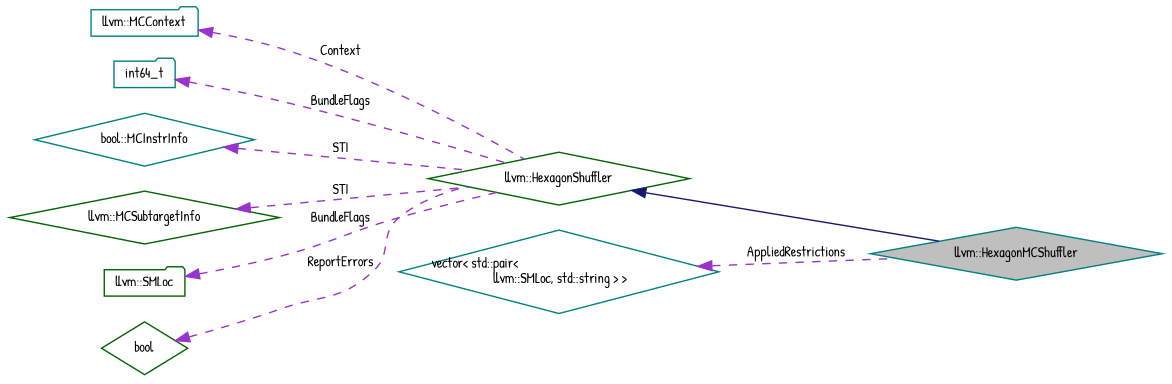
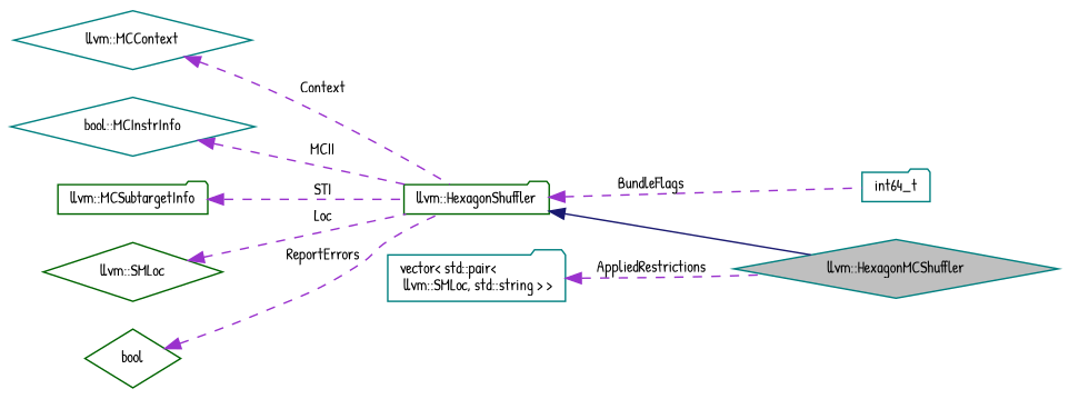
  digraph {
    fontname="Patrick Hand"
    rankdir=LR
    node [color=teal fontname="Patrick Hand" fontsize=10 shape=diamond]
    edge [color=darkorchid3 dir=back fontname="Patrick Hand" fontsize=10 labelfontname=Helvetica labelfontsize=10 style=dashed]
    n1 [fillcolor=grey75 fontcolor=black height=0.2 label="llvm::HexagonMCShuffler" style=filled width=0.4]
-   n2 [color=darkgreen height=0.2 label="llvm::HexagonShuffler" width=0.4]
-   n3 [height=0.2 label="llvm::MCContext" shape=folder width=0.4]
+   n2 [color=darkgreen height=0.2 label="llvm::HexagonShuffler" shape=folder width=0.4]
+   n3 [height=0.2 label="llvm::MCContext" width=0.4]
    n4 [height=0.2 label=int64_t shape=folder width=0.4]
    n5 [height=0.2 label="bool::MCInstrInfo" width=0.4]
-   n6 [color=darkgreen height=0.2 label="llvm::MCSubtargetInfo" width=0.4]
-   n7 [color=darkgreen height=0.2 label="llvm::SMLoc" shape=folder width=0.4]
+   n6 [color=darkgreen height=0.2 label="llvm::MCSubtargetInfo" shape=folder width=0.4]
+   n7 [color=darkgreen height=0.2 label="llvm::SMLoc" width=0.4]
    n8 [color=darkgreen height=0.2 label=bool width=0.4]
-   n9 [height=0.2 label="vector\< std::pair\<\l llvm::SMLoc, std::string \> \>" width=0.4]
+   n9 [height=0.2 label="vector\< std::pair\<\l llvm::SMLoc, std::string \> \>" shape=folder width=0.4]
    n2 -> n1 [color=midnightblue style=solid]
    n3 -> n2 [label=" Context"]
-   n4 -> n2 [label=" BundleFlags"]
-   n5 -> n2 [label=" STI"]
+   n2 -> n4 [label=" BundleFlags"]
+   n5 -> n2 [label=" MCII"]
    n6 -> n2 [label=" STI"]
-   n7 -> n2 [label=" BundleFlags"]
+   n7 -> n2 [label=" Loc"]
    n8 -> n2 [label=" ReportErrors"]
    n9 -> n1 [label=" AppliedRestrictions"]
  }
